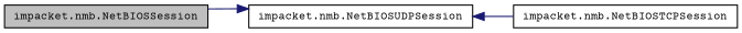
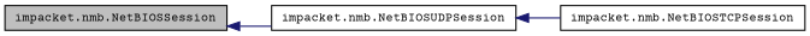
  digraph {
    fontname="Courier Prime"
    rankdir=LR
    node [color=black fillcolor=white fontname="Courier Prime" fontsize=10 shape=record style=filled]
    edge [color=midnightblue dir=back fontname="Courier Prime" fontsize=10 labelfontname=Helvetica labelfontsize=10 style=solid]
    n1 [fillcolor=grey75 fontcolor=black height=0.2 label="impacket.nmb.NetBIOSSession" width=0.4]
    n2 [height=0.2 label="impacket.nmb.NetBIOSUDPSession" width=0.4]
    n3 [height=0.2 label="impacket.nmb.NetBIOSTCPSession" width=0.4]
-   n2 -> n1
+   n1 -> n2
    n2 -> n3
  }
